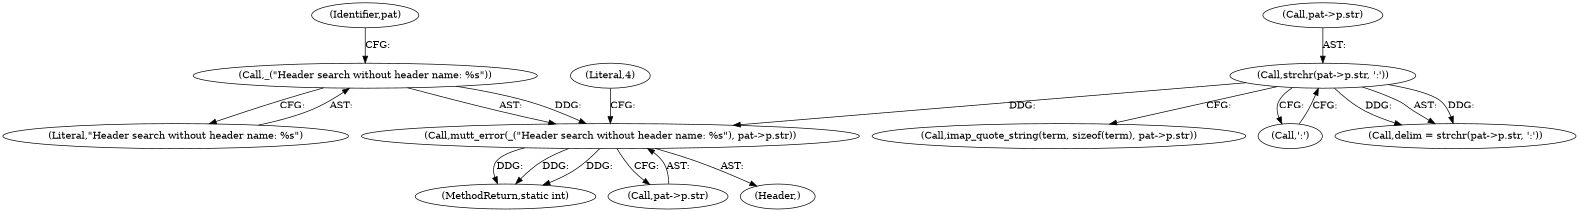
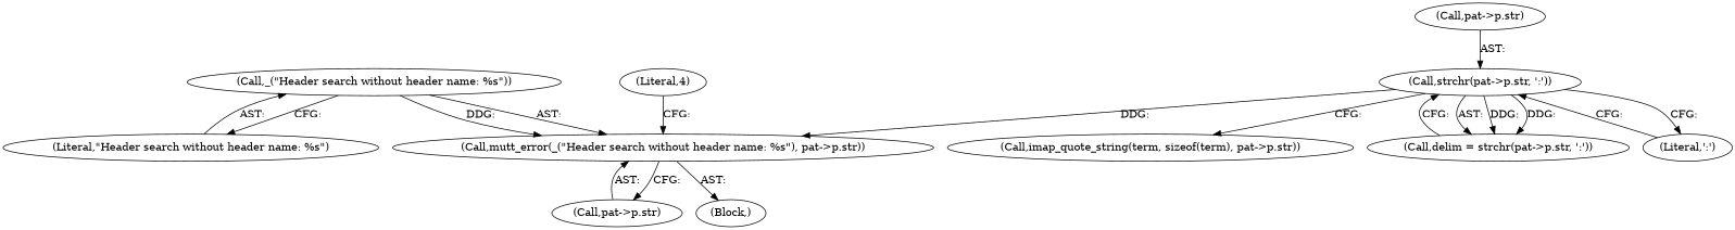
  digraph {
    n1 [label="(Call,mutt_error(_(\"Header search without header name: %s\"), pat->p.str))"]
-   n2 [label="(MethodReturn,static int)"]
    n3 [label="(Call,pat->p.str)"]
-   n4 [label="(Header,)"]
+   n4 [label="(Block,)"]
    n5 [label="(Call,_(\"Header search without header name: %s\"))"]
    n6 [label="(Literal,\"Header search without header name: %s\")"]
    n7 [label="(Call,strchr(pat->p.str, ':'))"]
-   n8 [label="(Call,':')"]
+   n8 [label="(Literal,':')"]
    n9 [label="(Call,delim = strchr(pat->p.str, ':'))"]
    n10 [label="(Call,imap_quote_string(term, sizeof(term), pat->p.str))"]
    n11 [label="(Literal,4)"]
    n12 [label="(Call,pat->p.str)"]
-   n13 [label="(Identifier,pat)"]
-   n1 -> n2 [label="DDG: "]
-   n1 -> n2 [label="DDG: "]
-   n1 -> n2 [label="DDG: "]
    n1 -> n3 [label="CFG: "]
    n1 -> n4 [label="AST: "]
    n3 -> n1 [label="AST: "]
    n5 -> n1 [label="AST: "]
    n5 -> n1 [label="DDG: "]
    n5 -> n6 [label="CFG: "]
    n6 -> n5 [label="AST: "]
    n7 -> n1 [label="DDG: "]
    n7 -> n8 [label="CFG: "]
    n7 -> n9 [label="AST: "]
    n7 -> n9 [label="DDG: "]
    n7 -> n9 [label="DDG: "]
    n7 -> n10 [label="CFG: "]
    n8 -> n7 [label="CFG: "]
+   n9 -> n7 [label="CFG: "]
    n11 -> n1 [label="CFG: "]
    n12 -> n7 [label="AST: "]
-   n13 -> n5 [label="CFG: "]
  }
